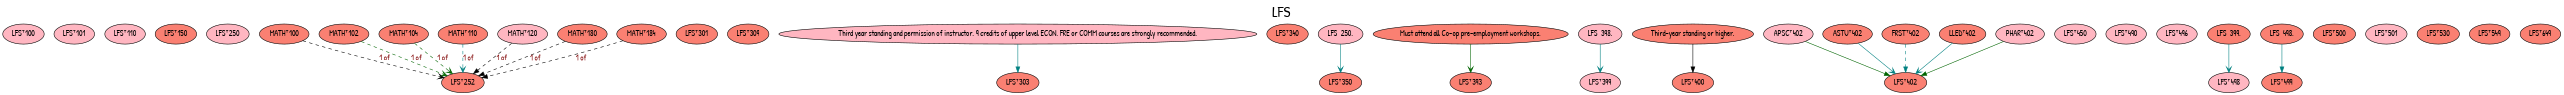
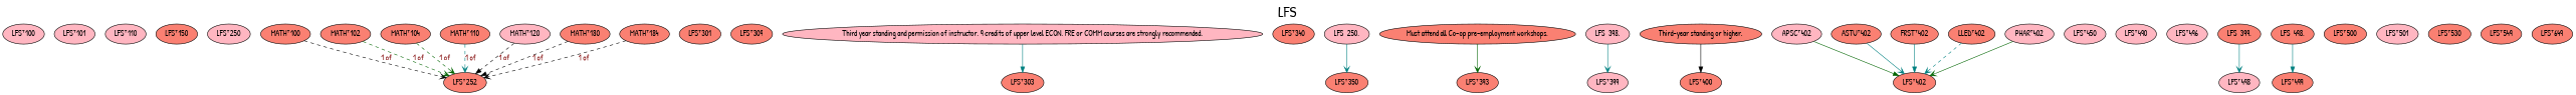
  digraph {
    fontname="Patrick Hand"
    fontsize=27
    label=LFS
    labelloc=t
    node [fillcolor=salmon fontname="Patrick Hand" style=filled]
    edge [arrowhead=vee color=teal fontname="Patrick Hand" style=solid]
    "LFS*100" [fillcolor=lightpink]
    "LFS*101" [fillcolor=lightpink]
    "LFS*110" [fillcolor=lightpink]
    "LFS*150"
    "LFS*250" [fillcolor=lightpink]
    "MATH*100"
    "LFS*252"
    "MATH*102"
    "MATH*104"
    "MATH*110"
    "MATH*120" [fillcolor=lightpink]
    "MATH*180"
    "MATH*184"
    "LFS*301"
    n15 [label="LFS*309"]
    "Third year standing and permission of instructor. 9 credits of upper level ECON, FRE or COMM courses are strongly recommended." [fillcolor=lightpink]
    "LFS*303"
    "LFS*340"
    "LFS  250." [fillcolor=lightpink]
    "LFS*350"
    n21 [label="LFS*393"]
    "Must attend all Co-op pre-employment workshops."
    "LFS  398." [fillcolor=lightpink]
    "LFS*399" [fillcolor=lightpink]
    "Third-year standing or higher."
    "LFS*400"
    "APSC*402" [fillcolor=lightpink]
    "LFS*402"
    "ASTU*402"
    "FRST*402"
    "LLED*402"
    "PHAR*402" [fillcolor=lightpink]
    "LFS*450" [fillcolor=lightpink]
    "LFS*490" [fillcolor=lightpink]
    "LFS*496" [fillcolor=lightpink]
    "LFS*498" [fillcolor=lightpink]
    "LFS  399."
    "LFS  498."
    "LFS*499"
    "LFS*500"
    "LFS*501" [fillcolor=lightpink]
    "LFS*530"
    "LFS*549"
    "LFS*649"
    "MATH*100" -> "LFS*252" [color=black fontcolor=firebrick4 label="1 of" style=dashed]
    "MATH*102" -> "LFS*252" [color=darkgreen fontcolor=firebrick4 label="1 of" style=dashed]
    "MATH*104" -> "LFS*252" [color=darkgreen fontcolor=firebrick4 label="1 of" style=dashed]
    "MATH*110" -> "LFS*252" [fontcolor=firebrick4 label="1 of" style=dashed]
    "MATH*120" -> "LFS*252" [arrowhead=normal color=black fontcolor=firebrick4 label="1 of" style=dashed]
    "MATH*180" -> "LFS*252" [arrowhead=normal color=black fontcolor=firebrick4 label="1 of" style=dashed]
-   "MATH*184" -> "LFS*252" [arrowhead=normal color=black fontcolor=firebrick4 label="1 of" style=dashed]
+   "MATH*184" -> "LFS*252" [color=black fontcolor=firebrick4 label="1 of" style=dashed]
    "Third year standing and permission of instructor. 9 credits of upper level ECON, FRE or COMM courses are strongly recommended." -> "LFS*303" [arrowhead=normal]
    "LFS  250." -> "LFS*350"
    "Must attend all Co-op pre-employment workshops." -> n21 [color=darkgreen]
    "LFS  398." -> "LFS*399"
    "Third-year standing or higher." -> "LFS*400" [arrowhead=normal color=black]
    "APSC*402" -> "LFS*402" [arrowhead=normal color=darkgreen]
    "ASTU*402" -> "LFS*402"
-   "FRST*402" -> "LFS*402" [arrowhead=normal style=dashed]
-   "LLED*402" -> "LFS*402"
-   "PHAR*402" -> "LFS*402" [arrowhead=normal color=darkgreen]
+   "FRST*402" -> "LFS*402" [arrowhead=normal]
+   "LLED*402" -> "LFS*402" [style=dashed]
+   "PHAR*402" -> "LFS*402" [color=darkgreen]
    "LFS  399." -> "LFS*498"
    "LFS  498." -> "LFS*499" [arrowhead=normal]
  }
